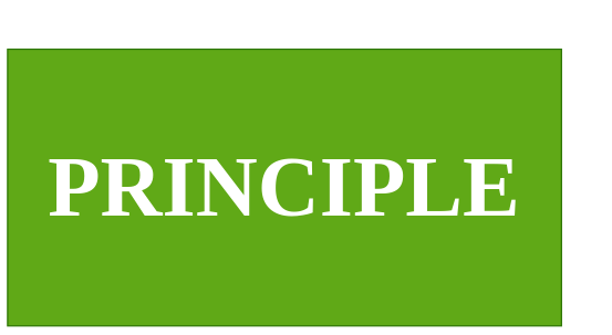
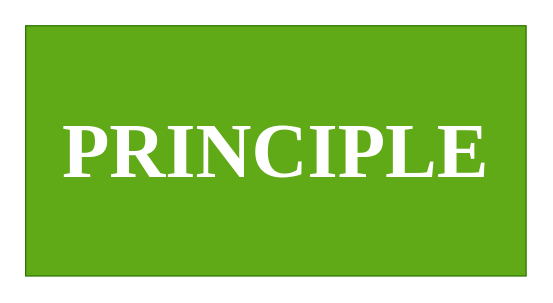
  <mxCell id="0" />
  <mxCell id="1" parent="0" />
- <mxCell id="2" value="&lt;h1&gt;&lt;font style=&quot;font-size: 62px&quot; color=&quot;#ffffff&quot; face=&quot;Garamond&quot;&gt;PRINCIPLE&lt;/font&gt;&lt;/h1&gt;" style="text;html=1;strokeColor=#2D7600;align=center;verticalAlign=middle;whiteSpace=wrap;rounded=0;fillColor=#60a917;fontColor=#ffffff;" parent="1" vertex="1"><mxGeometry x="5" y="35" width="400" height="200" as="geometry" /></mxCell>
+ <mxCell id="2" value="&lt;h1&gt;&lt;font style=&quot;font-size: 62px&quot; color=&quot;#ffffff&quot; face=&quot;Garamond&quot;&gt;PRINCIPLE&lt;/font&gt;&lt;/h1&gt;" style="text;html=1;strokeColor=#2D7600;align=center;verticalAlign=middle;whiteSpace=wrap;rounded=0;fillColor=#60a917;fontColor=#ffffff;" parent="1" vertex="1"><mxGeometry x="20" y="20" width="400" height="200" as="geometry" /></mxCell>
